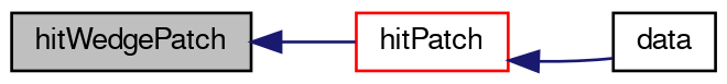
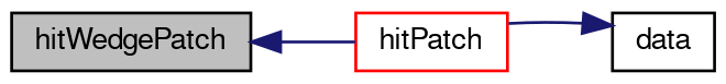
  digraph {
    rankdir=LR
    node [color=black fontname=FreeSans fontsize=10 shape=record]
    edge [color=midnightblue dir=back fontname=FreeSans fontsize=10 labelfontname=FreeSans labelfontsize=10 style=solid]
    n1 [fillcolor=grey75 fontcolor=black height=0.2 label=hitWedgePatch style=filled width=0.4]
    n2 [color=red height=0.2 label=hitPatch width=0.4]
    n3 [height=0.2 label=data width=0.4]
    n1 -> n2
-   n2 -> n3
+   n3 -> n2
  }
